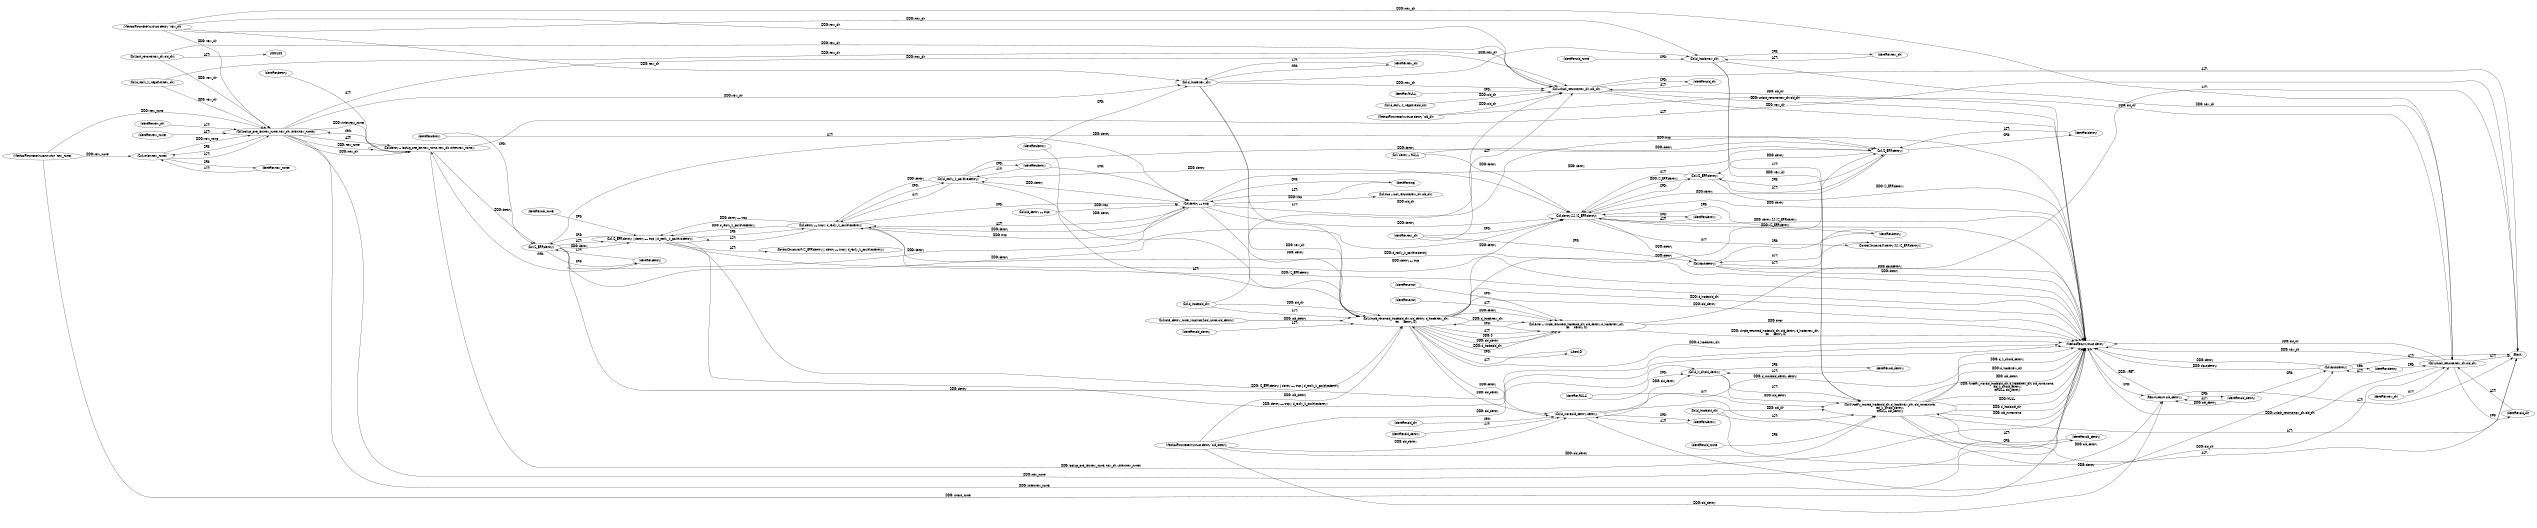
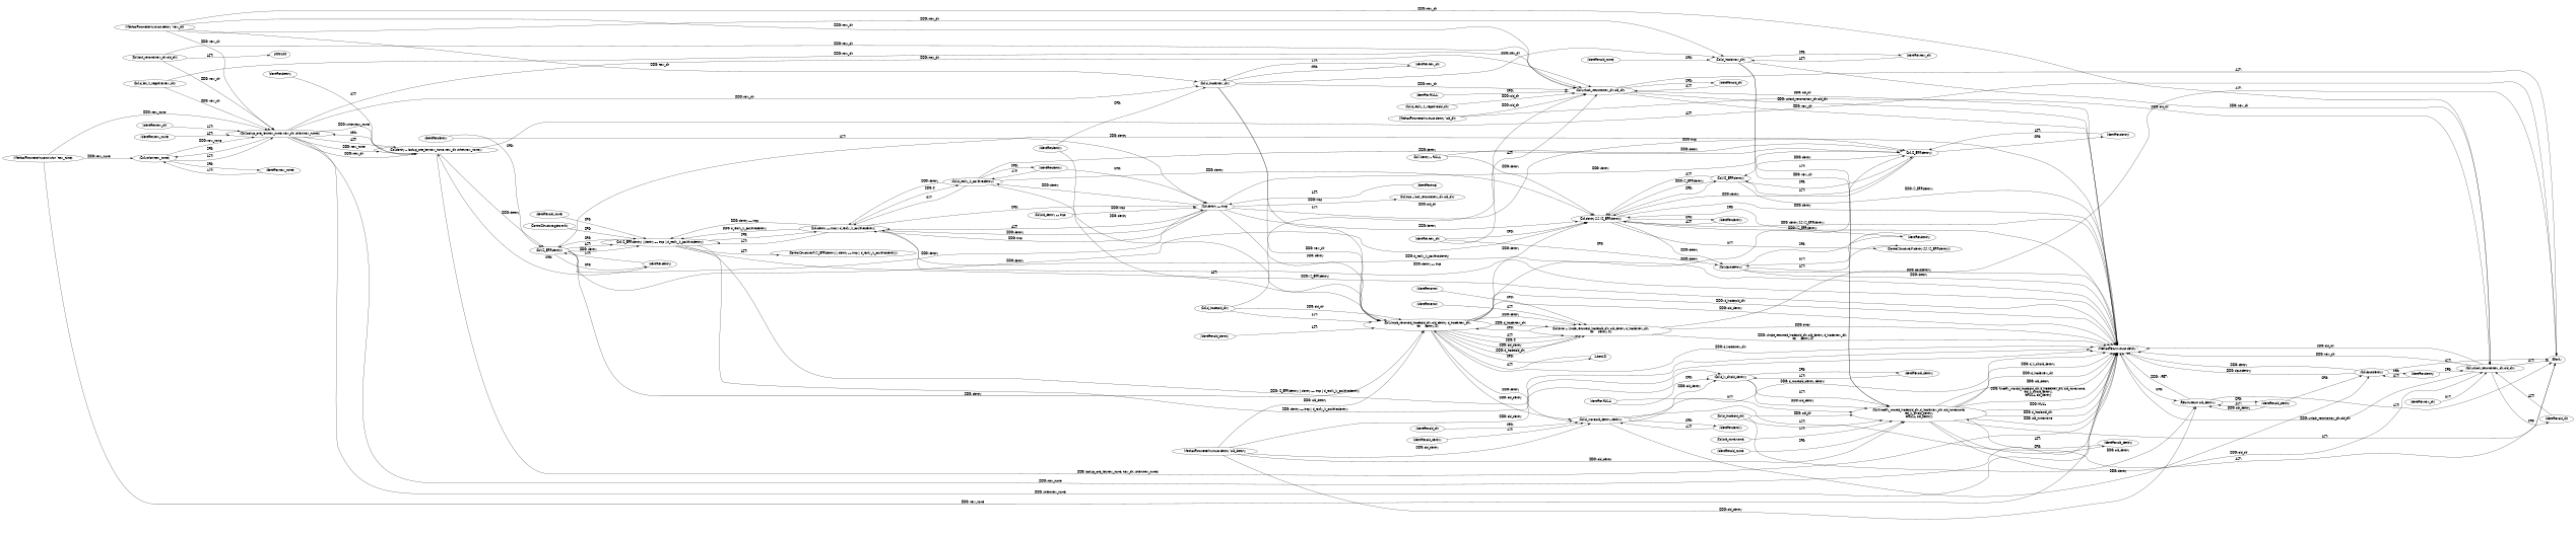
  digraph {
    fontname=Lato
    rankdir=LR
    node [fontname=Lato]
    edge [fontname=Lato]
    n1 [label="(Call,strlen(new_name))"]
    n2 [label="(Call,lookup_one_len(new_name, new_dir, strlen(new_name)))"]
    n3 [label="(Identifier,new_name)"]
    n4 [label="(MethodReturn,struct dentry *)"]
    n5 [label="(Call,dentry = lookup_one_len(new_name, new_dir, strlen(new_name)))"]
    n6 [label="(Call,d_inode(new_dir))"]
    n7 [label="(Call,unlock_rename(new_dir, old_dir))"]
    n8 [label="(MethodParameterIn,const char *new_name)"]
    n9 [label="(Return,return old_dentry;)"]
    n10 [label="(Call,IS_ERR(dentry))"]
    n11 [label="(Block,)"]
    n12 [label="(Call,simple_rename(d_inode(old_dir), old_dentry, d_inode(new_dir),\n \t\t\t      dentry, 0))"]
    n13 [label="(Call,d_inode(new_dir))"]
    n14 [label="(Identifier,new_dir)"]
    n15 [label="(Identifier,old_dir)"]
    n16 [label="(Call,IS_ERR(dentry) || dentry == trap || d_really_is_positive(dentry))"]
    n17 [label="(Call,dentry == trap)"]
    n18 [label="(Call,dentry && !IS_ERR(dentry))"]
    n19 [label="(Call,IS_ERR(dentry))"]
    n20 [label="(Identifier,dentry)"]
    n21 [label="(Call,dentry == trap || d_really_is_positive(dentry))"]
    n22 [label="(ControlStructure,if (IS_ERR(dentry) || dentry == trap || d_really_is_positive(dentry)))"]
    n23 [label="(Call,d_really_is_positive(dentry))"]
    n24 [label="(Identifier,trap)"]
    n25 [label="(Call,trap = lock_rename(new_dir, old_dir))"]
    n26 [label="(Call,error = simple_rename(d_inode(old_dir), old_dentry, d_inode(new_dir),\n \t\t\t      dentry, 0))"]
    n27 [label="(Call,d_move(old_dentry, dentry))"]
    n28 [label="(Literal,0)"]
    n29 [label="(Call,dput(dentry))"]
    n30 [label="(Call,!IS_ERR(dentry))"]
    n31 [label="(ControlStructure,if (dentry && !IS_ERR(dentry)))"]
    n32 [label="(Identifier,dentry)"]
    n33 [label="(Identifier,dentry)"]
    n34 [label="(Identifier,dentry)"]
    n35 [label="(Call,d_is_dir(old_dentry))"]
    n36 [label="(Call,dput(dentry))"]
    n37 [label="(Identifier,dentry)"]
    n38 [label="(Call,fsnotify_move(d_inode(old_dir), d_inode(new_dir), old_name.name,\n \t\td_is_dir(old_dentry),\n \t\tNULL, old_dentry))"]
    n39 [label="(Identifier,old_dentry)"]
    n40 [label="(Identifier,dentry)"]
    n41 [label="(Identifier,old_dentry)"]
    n42 [label="(Identifier,old_dentry)"]
    n43 [label="(Call,unlock_rename(new_dir, old_dir))"]
    n44 [label="(Identifier,dentry)"]
    n45 [label="(Identifier,new_dir)"]
    n46 [label="(Identifier,old_dir)"]
    n47 [label="(Identifier,new_dir)"]
    n48 [label="(Call,old_dentry == trap)"]
+   n49 [label="(ControlStructure,goto exit;)"]
+   n50 [label="(Call,old_name.name)"]
    n51 [label="(Call,lock_rename(new_dir, old_dir))"]
    1000103
    n53 [label="(Call,d_really_is_negative(old_dir))"]
    n54 [label="(Identifier,old_name)"]
-   n55 [label="(Call,d_really_is_negative(new_dir))"]
+   n55 [label="(Call,d_len_is_negative(new_dir))"]
    n56 [label="(Identifier,dentry)"]
    n57 [label="(Identifier,old_dentry)"]
    n58 [label="(Call,d_inode(old_dir))"]
    n59 [label="(Call,d_inode(old_dir))"]
    n60 [label="(Identifier,old_name)"]
    n61 [label="(Identifier,NULL)"]
    n62 [label="(Identifier,new_name)"]
    n63 [label="(Identifier,dentry)"]
    n64 [label="(MethodParameterIn,struct dentry *old_dentry)"]
    n65 [label="(Identifier,error)"]
    n66 [label="(Identifier,old_name)"]
-   n67 [label="(Call,take_dentry_name_snapshot(&old_name, old_dentry))"]
    n68 [label="(Identifier,old_dir)"]
    n69 [label="(Identifier,new_dir)"]
    n70 [label="(Identifier,new_dir)"]
    n71 [label="(MethodParameterIn,struct dentry *new_dir)"]
    n72 [label="(Call,*dentry = NULL)"]
    n73 [label="(Identifier,error)"]
    n74 [label="(Identifier,NULL)"]
    n75 [label="(Identifier,old_dentry)"]
    n76 [label="(MethodParameterIn,struct dentry *old_dir)"]
    n77 [label="(Identifier,dentry)"]
    n1 -> n2 [label="AST: "]
    n1 -> n2 [label="DDG: new_name"]
    n1 -> n3 [label="CFG: "]
    n2 -> n1 [label="CFG: "]
    n2 -> n4 [label="DDG: new_name"]
    n2 -> n4 [label="DDG: strlen(new_name)"]
    n2 -> n5 [label="AST: "]
    n2 -> n5 [label="DDG: new_name"]
    n2 -> n5 [label="DDG: new_dir"]
    n2 -> n5 [label="DDG: strlen(new_name)"]
    n2 -> n6 [label="DDG: new_dir"]
    n2 -> n7 [label="DDG: new_dir"]
    n3 -> n1 [label="AST: "]
    n4 -> n9 [label="CFG: "]
    n5 -> n2 [label="CFG: "]
    n5 -> n4 [label="DDG: lookup_one_len(new_name, new_dir, strlen(new_name))"]
    n5 -> n10 [label="DDG: dentry"]
    n5 -> n11 [label="AST: "]
    n6 -> n7 [label="DDG: new_dir"]
    n6 -> n12 [label="AST: "]
    n6 -> n12 [label="DDG: new_dir"]
    n6 -> n13 [label="DDG: new_dir"]
    n6 -> n14 [label="CFG: "]
    n7 -> n4 [label="DDG: old_dir"]
    n7 -> n4 [label="DDG: unlock_rename(new_dir, old_dir)"]
    n7 -> n4 [label="DDG: new_dir"]
    n7 -> n11 [label="AST: "]
    n7 -> n15 [label="CFG: "]
    n8 -> n1 [label="DDG: new_name"]
    n8 -> n2 [label="DDG: new_name"]
-   n8 -> n4 [label="DDG: unlock_name"]
+   n8 -> n4 [label="DDG: new_name"]
    n9 -> n4 [label="DDG: <RET>"]
    n9 -> n11 [label="AST: "]
    n9 -> n42 [label="CFG: "]
    n10 -> n12 [label="DDG: dentry"]
    n10 -> n16 [label="AST: "]
    n10 -> n16 [label="DDG: dentry"]
    n10 -> n17 [label="DDG: dentry"]
    n10 -> n18 [label="DDG: dentry"]
    n10 -> n19 [label="DDG: dentry"]
    n10 -> n20 [label="CFG: "]
    n12 -> n4 [label="DDG: d_inode(old_dir)"]
    n12 -> n4 [label="DDG: old_dentry"]
    n12 -> n4 [label="DDG: d_inode(new_dir)"]
    n12 -> n18 [label="DDG: dentry"]
    n12 -> n19 [label="DDG: dentry"]
    n12 -> n26 [label="AST: "]
    n12 -> n26 [label="DDG: 0"]
    n12 -> n26 [label="DDG: old_dentry"]
    n12 -> n26 [label="DDG: d_inode(old_dir)"]
    n12 -> n26 [label="DDG: dentry"]
    n12 -> n26 [label="DDG: d_inode(new_dir)"]
    n12 -> n27 [label="DDG: old_dentry"]
    n12 -> n27 [label="DDG: dentry"]
    n12 -> n28 [label="CFG: "]
    n13 -> n38 [label="AST: "]
    n13 -> n38 [label="DDG: new_dir"]
    n13 -> n43 [label="DDG: new_dir"]
    n13 -> n45 [label="CFG: "]
    n14 -> n6 [label="AST: "]
    n15 -> n7 [label="AST: "]
    n16 -> n4 [label="DDG: dentry == trap || d_really_is_positive(dentry)"]
    n16 -> n4 [label="DDG: IS_ERR(dentry)"]
    n16 -> n4 [label="DDG: IS_ERR(dentry) || dentry == trap || d_really_is_positive(dentry)"]
    n16 -> n10 [label="CFG: "]
    n16 -> n21 [label="CFG: "]
    n16 -> n22 [label="AST: "]
    n17 -> n4 [label="DDG: trap"]
    n17 -> n12 [label="DDG: dentry"]
    n17 -> n18 [label="DDG: dentry"]
    n17 -> n19 [label="DDG: dentry"]
    n17 -> n21 [label="AST: "]
    n17 -> n21 [label="DDG: dentry"]
    n17 -> n21 [label="DDG: trap"]
    n17 -> n23 [label="DDG: dentry"]
-   n17 -> n24 [label="CFG: "]
    n17 -> n25 [label="DDG: trap"]
    n18 -> n4 [label="DDG: dentry && !IS_ERR(dentry)"]
    n18 -> n4 [label="DDG: dentry"]
    n18 -> n4 [label="DDG: !IS_ERR(dentry)"]
    n18 -> n29 [label="DDG: dentry"]
    n18 -> n30 [label="CFG: "]
    n18 -> n31 [label="AST: "]
    n18 -> n32 [label="CFG: "]
    n19 -> n18 [label="DDG: dentry"]
    n19 -> n30 [label="AST: "]
    n19 -> n30 [label="DDG: dentry"]
    n19 -> n33 [label="CFG: "]
    n20 -> n5 [label="CFG: "]
    n20 -> n10 [label="AST: "]
    n21 -> n4 [label="DDG: dentry == trap"]
    n21 -> n4 [label="DDG: d_really_is_positive(dentry)"]
    n21 -> n16 [label="AST: "]
    n21 -> n16 [label="DDG: dentry == trap"]
    n21 -> n16 [label="DDG: d_really_is_positive(dentry)"]
    n21 -> n17 [label="CFG: "]
-   n21 -> n23 [label="CFG: "]
+   n21 -> n23 [label="DDG: 0"]
    n23 -> n12 [label="DDG: dentry"]
    n23 -> n18 [label="DDG: dentry"]
    n23 -> n19 [label="DDG: dentry"]
    n23 -> n21 [label="AST: "]
    n23 -> n21 [label="DDG: dentry"]
    n23 -> n34 [label="CFG: "]
    n24 -> n17 [label="AST: "]
    n26 -> n4 [label="DDG: simple_rename(d_inode(old_dir), old_dentry, d_inode(new_dir),\n \t\t\t      dentry, 0)"]
    n26 -> n4 [label="DDG: error"]
    n26 -> n11 [label="AST: "]
    n26 -> n12 [label="CFG: "]
    n27 -> n4 [label="DDG: d_move(old_dentry, dentry)"]
    n27 -> n11 [label="AST: "]
    n27 -> n35 [label="DDG: old_dentry"]
    n27 -> n36 [label="DDG: dentry"]
    n27 -> n37 [label="CFG: "]
    n28 -> n12 [label="AST: "]
    n29 -> n4 [label="DDG: dput(dentry)"]
    n29 -> n4 [label="DDG: dentry"]
    n29 -> n31 [label="AST: "]
    n29 -> n44 [label="CFG: "]
    n30 -> n4 [label="DDG: IS_ERR(dentry)"]
    n30 -> n18 [label="AST: "]
    n30 -> n18 [label="DDG: IS_ERR(dentry)"]
    n30 -> n19 [label="CFG: "]
    n32 -> n18 [label="AST: "]
    n33 -> n19 [label="AST: "]
    n34 -> n17 [label="CFG: "]
    n34 -> n23 [label="AST: "]
    n35 -> n38 [label="AST: "]
    n35 -> n38 [label="DDG: old_dentry"]
    n35 -> n39 [label="CFG: "]
    n36 -> n4 [label="DDG: dentry"]
    n36 -> n4 [label="DDG: dput(dentry)"]
    n36 -> n11 [label="AST: "]
    n36 -> n40 [label="CFG: "]
    n37 -> n27 [label="AST: "]
    n38 -> n4 [label="DDG: fsnotify_move(d_inode(old_dir), d_inode(new_dir), old_name.name,\n \t\td_is_dir(old_dentry),\n \t\tNULL, old_dentry)"]
    n38 -> n4 [label="DDG: NULL"]
    n38 -> n4 [label="DDG: d_inode(old_dir)"]
    n38 -> n4 [label="DDG: old_name.name"]
    n38 -> n4 [label="DDG: d_is_dir(old_dentry)"]
    n38 -> n4 [label="DDG: d_inode(new_dir)"]
    n38 -> n4 [label="DDG: old_dentry"]
    n38 -> n9 [label="DDG: old_dentry"]
    n38 -> n11 [label="AST: "]
    n38 -> n41 [label="CFG: "]
    n39 -> n35 [label="AST: "]
    n40 -> n36 [label="AST: "]
    n40 -> n43 [label="CFG: "]
    n41 -> n38 [label="AST: "]
    n42 -> n9 [label="AST: "]
    n42 -> n9 [label="DDG: old_dentry"]
    n42 -> n36 [label="CFG: "]
    n43 -> n4 [label="DDG: new_dir"]
    n43 -> n4 [label="DDG: unlock_rename(new_dir, old_dir)"]
    n43 -> n4 [label="DDG: old_dir"]
    n43 -> n11 [label="AST: "]
    n43 -> n46 [label="CFG: "]
    n44 -> n18 [label="CFG: "]
    n44 -> n29 [label="AST: "]
    n45 -> n13 [label="AST: "]
    n46 -> n43 [label="AST: "]
    n47 -> n2 [label="AST: "]
    n48 -> n17 [label="DDG: trap"]
+   n49 -> n16 [label="CFG: "]
+   n50 -> n38 [label="AST: "]
    n51 -> n2 [label="DDG: new_dir"]
    n51 -> n7 [label="DDG: new_dir"]
    n51 -> 1000103 [label="AST: "]
    n53 -> n7 [label="DDG: old_dir"]
    n54 -> n38 [label="CFG: "]
    n55 -> n2 [label="DDG: new_dir"]
    n55 -> n7 [label="DDG: new_dir"]
    n56 -> n10 [label="CFG: "]
    n56 -> n17 [label="AST: "]
    n57 -> n12 [label="AST: "]
    n58 -> n7 [label="DDG: old_dir"]
    n58 -> n12 [label="AST: "]
    n58 -> n12 [label="DDG: old_dir"]
    n59 -> n38 [label="AST: "]
    n59 -> n38 [label="DDG: old_dir"]
    n59 -> n43 [label="DDG: old_dir"]
    n60 -> n16 [label="CFG: "]
    n61 -> n35 [label="CFG: "]
    n61 -> n38 [label="AST: "]
    n62 -> n2 [label="AST: "]
    n63 -> n5 [label="AST: "]
    n64 -> n9 [label="DDG: old_dentry"]
    n64 -> n12 [label="DDG: old_dentry"]
    n64 -> n27 [label="DDG: old_dentry"]
    n64 -> n35 [label="DDG: old_dentry"]
    n64 -> n38 [label="DDG: old_dentry"]
    n65 -> n26 [label="AST: "]
    n66 -> n13 [label="CFG: "]
-   n67 -> n12 [label="DDG: old_dentry"]
    n68 -> n27 [label="CFG: "]
    n69 -> n43 [label="AST: "]
    n70 -> n7 [label="AST: "]
    n70 -> n18 [label="CFG: "]
    n70 -> n29 [label="CFG: "]
    n71 -> n2 [label="DDG: new_dir"]
    n71 -> n6 [label="DDG: new_dir"]
    n71 -> n7 [label="DDG: new_dir"]
    n71 -> n13 [label="DDG: new_dir"]
    n71 -> n43 [label="DDG: new_dir"]
    n72 -> n18 [label="DDG: dentry"]
    n72 -> n19 [label="DDG: dentry"]
    n73 -> n26 [label="CFG: "]
    n74 -> n7 [label="CFG: "]
    n75 -> n27 [label="AST: "]
    n76 -> n7 [label="DDG: old_dir"]
    n76 -> n43 [label="DDG: old_dir"]
    n77 -> n6 [label="CFG: "]
    n77 -> n12 [label="AST: "]
  }
